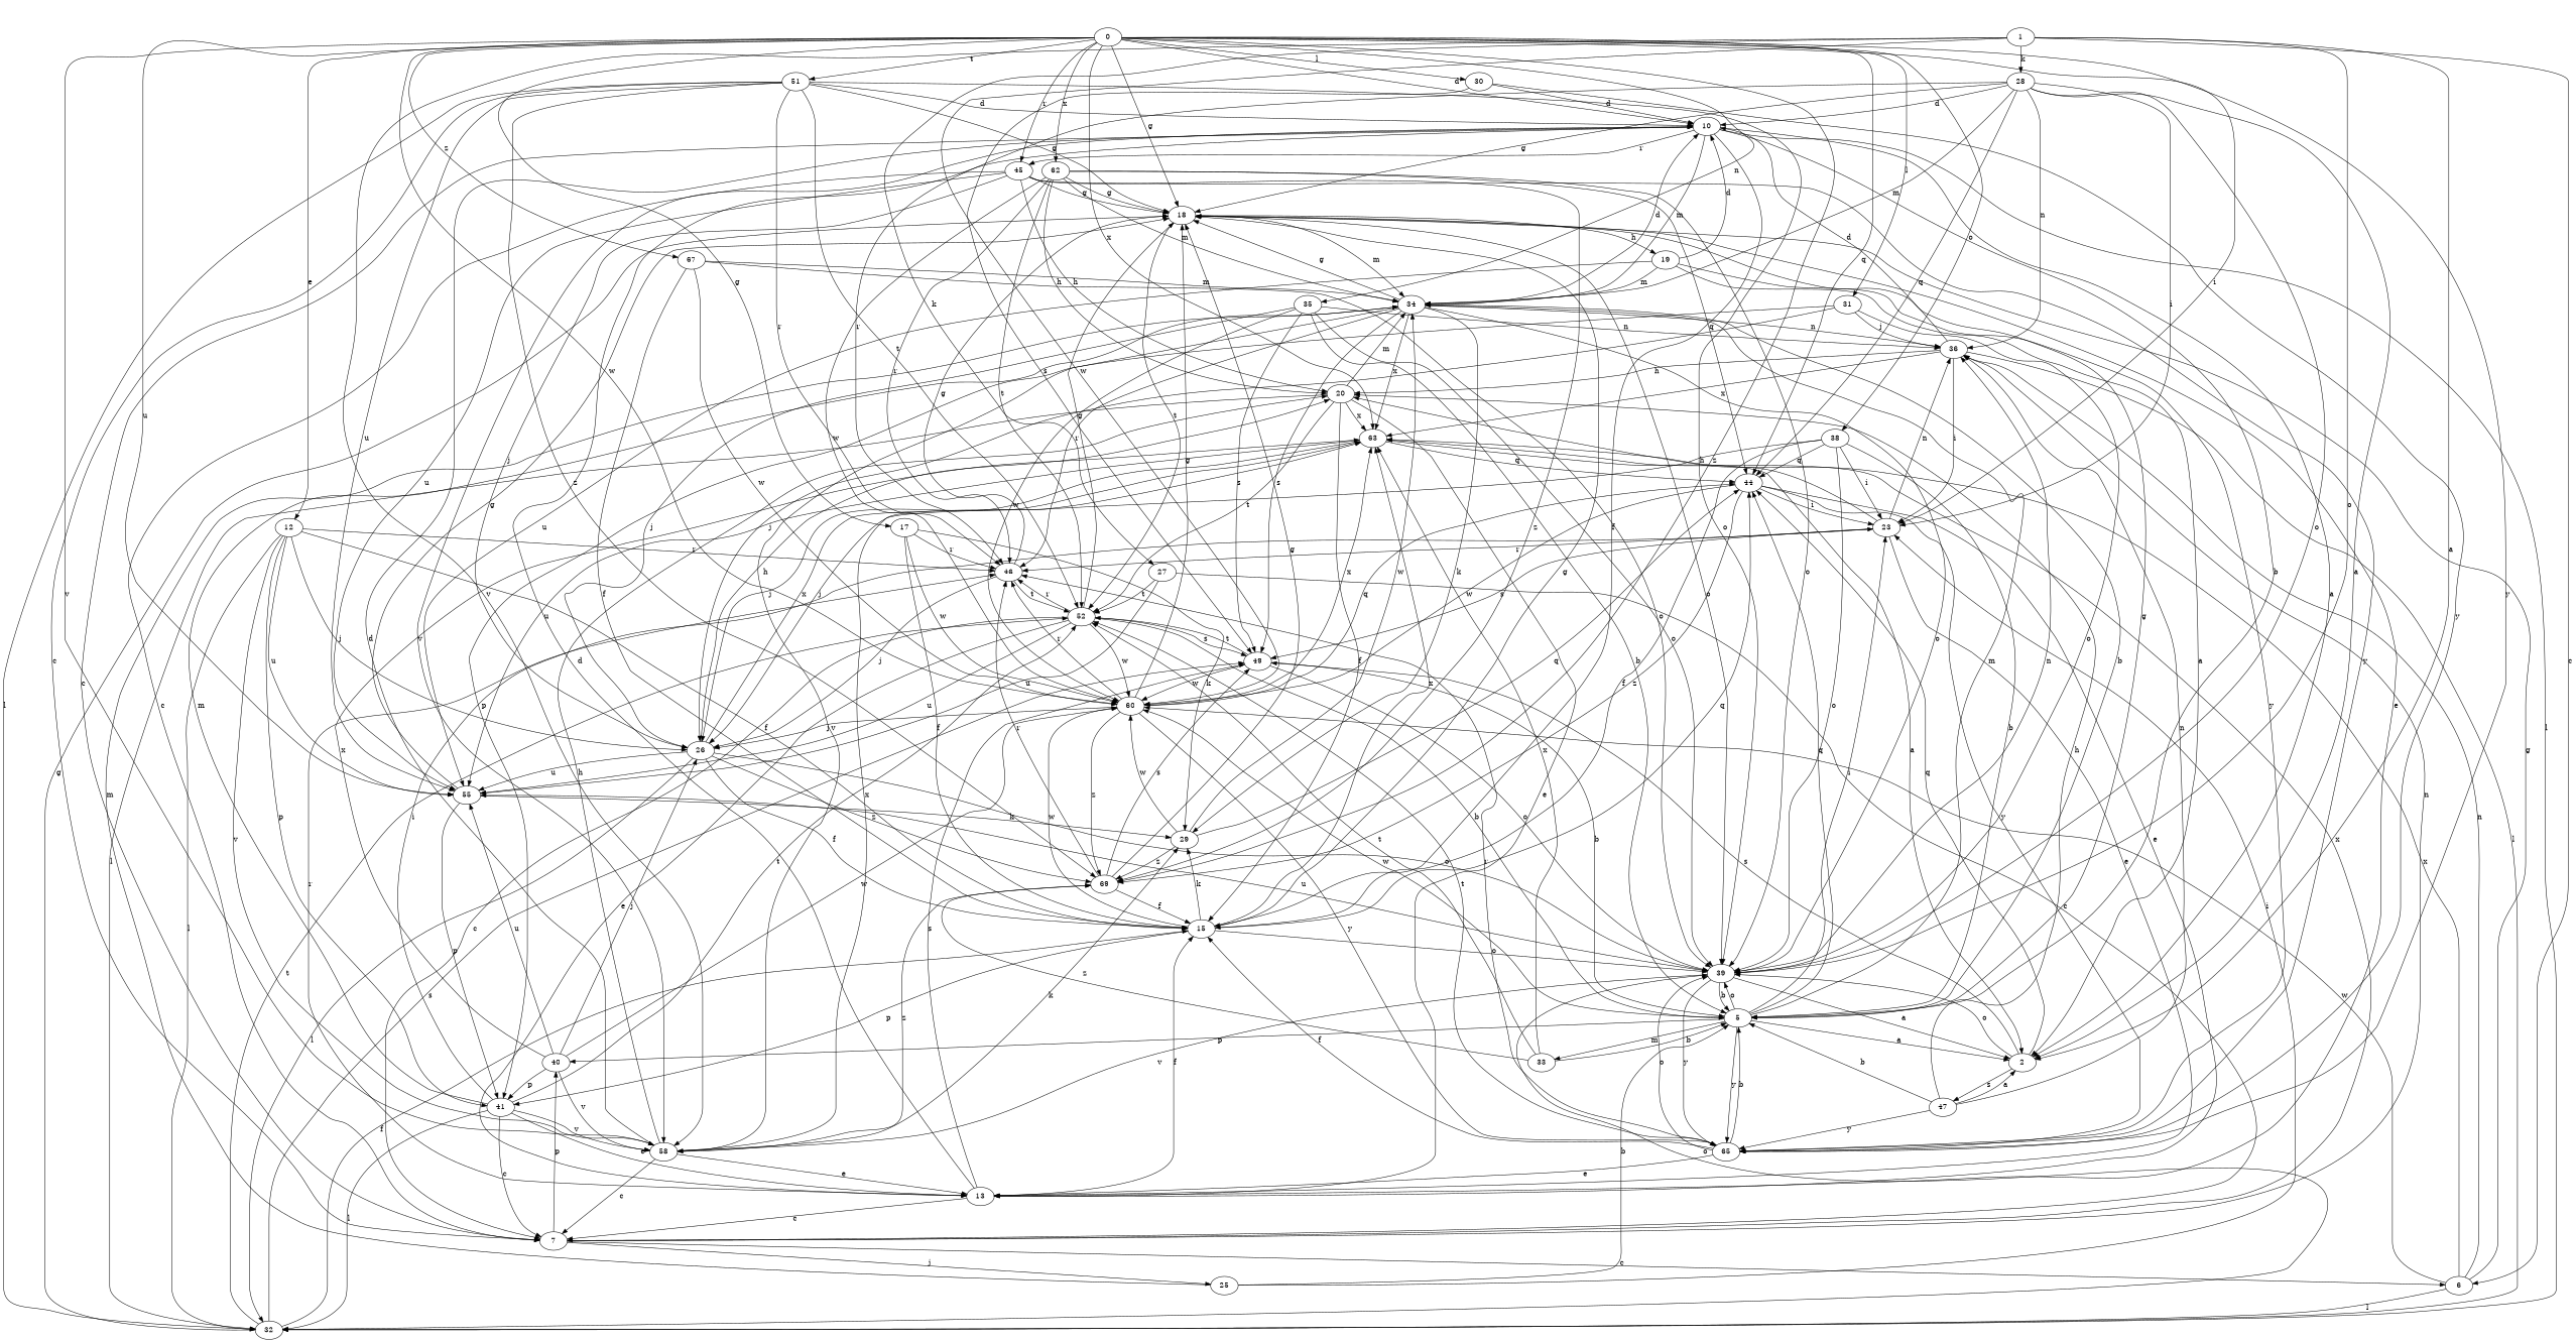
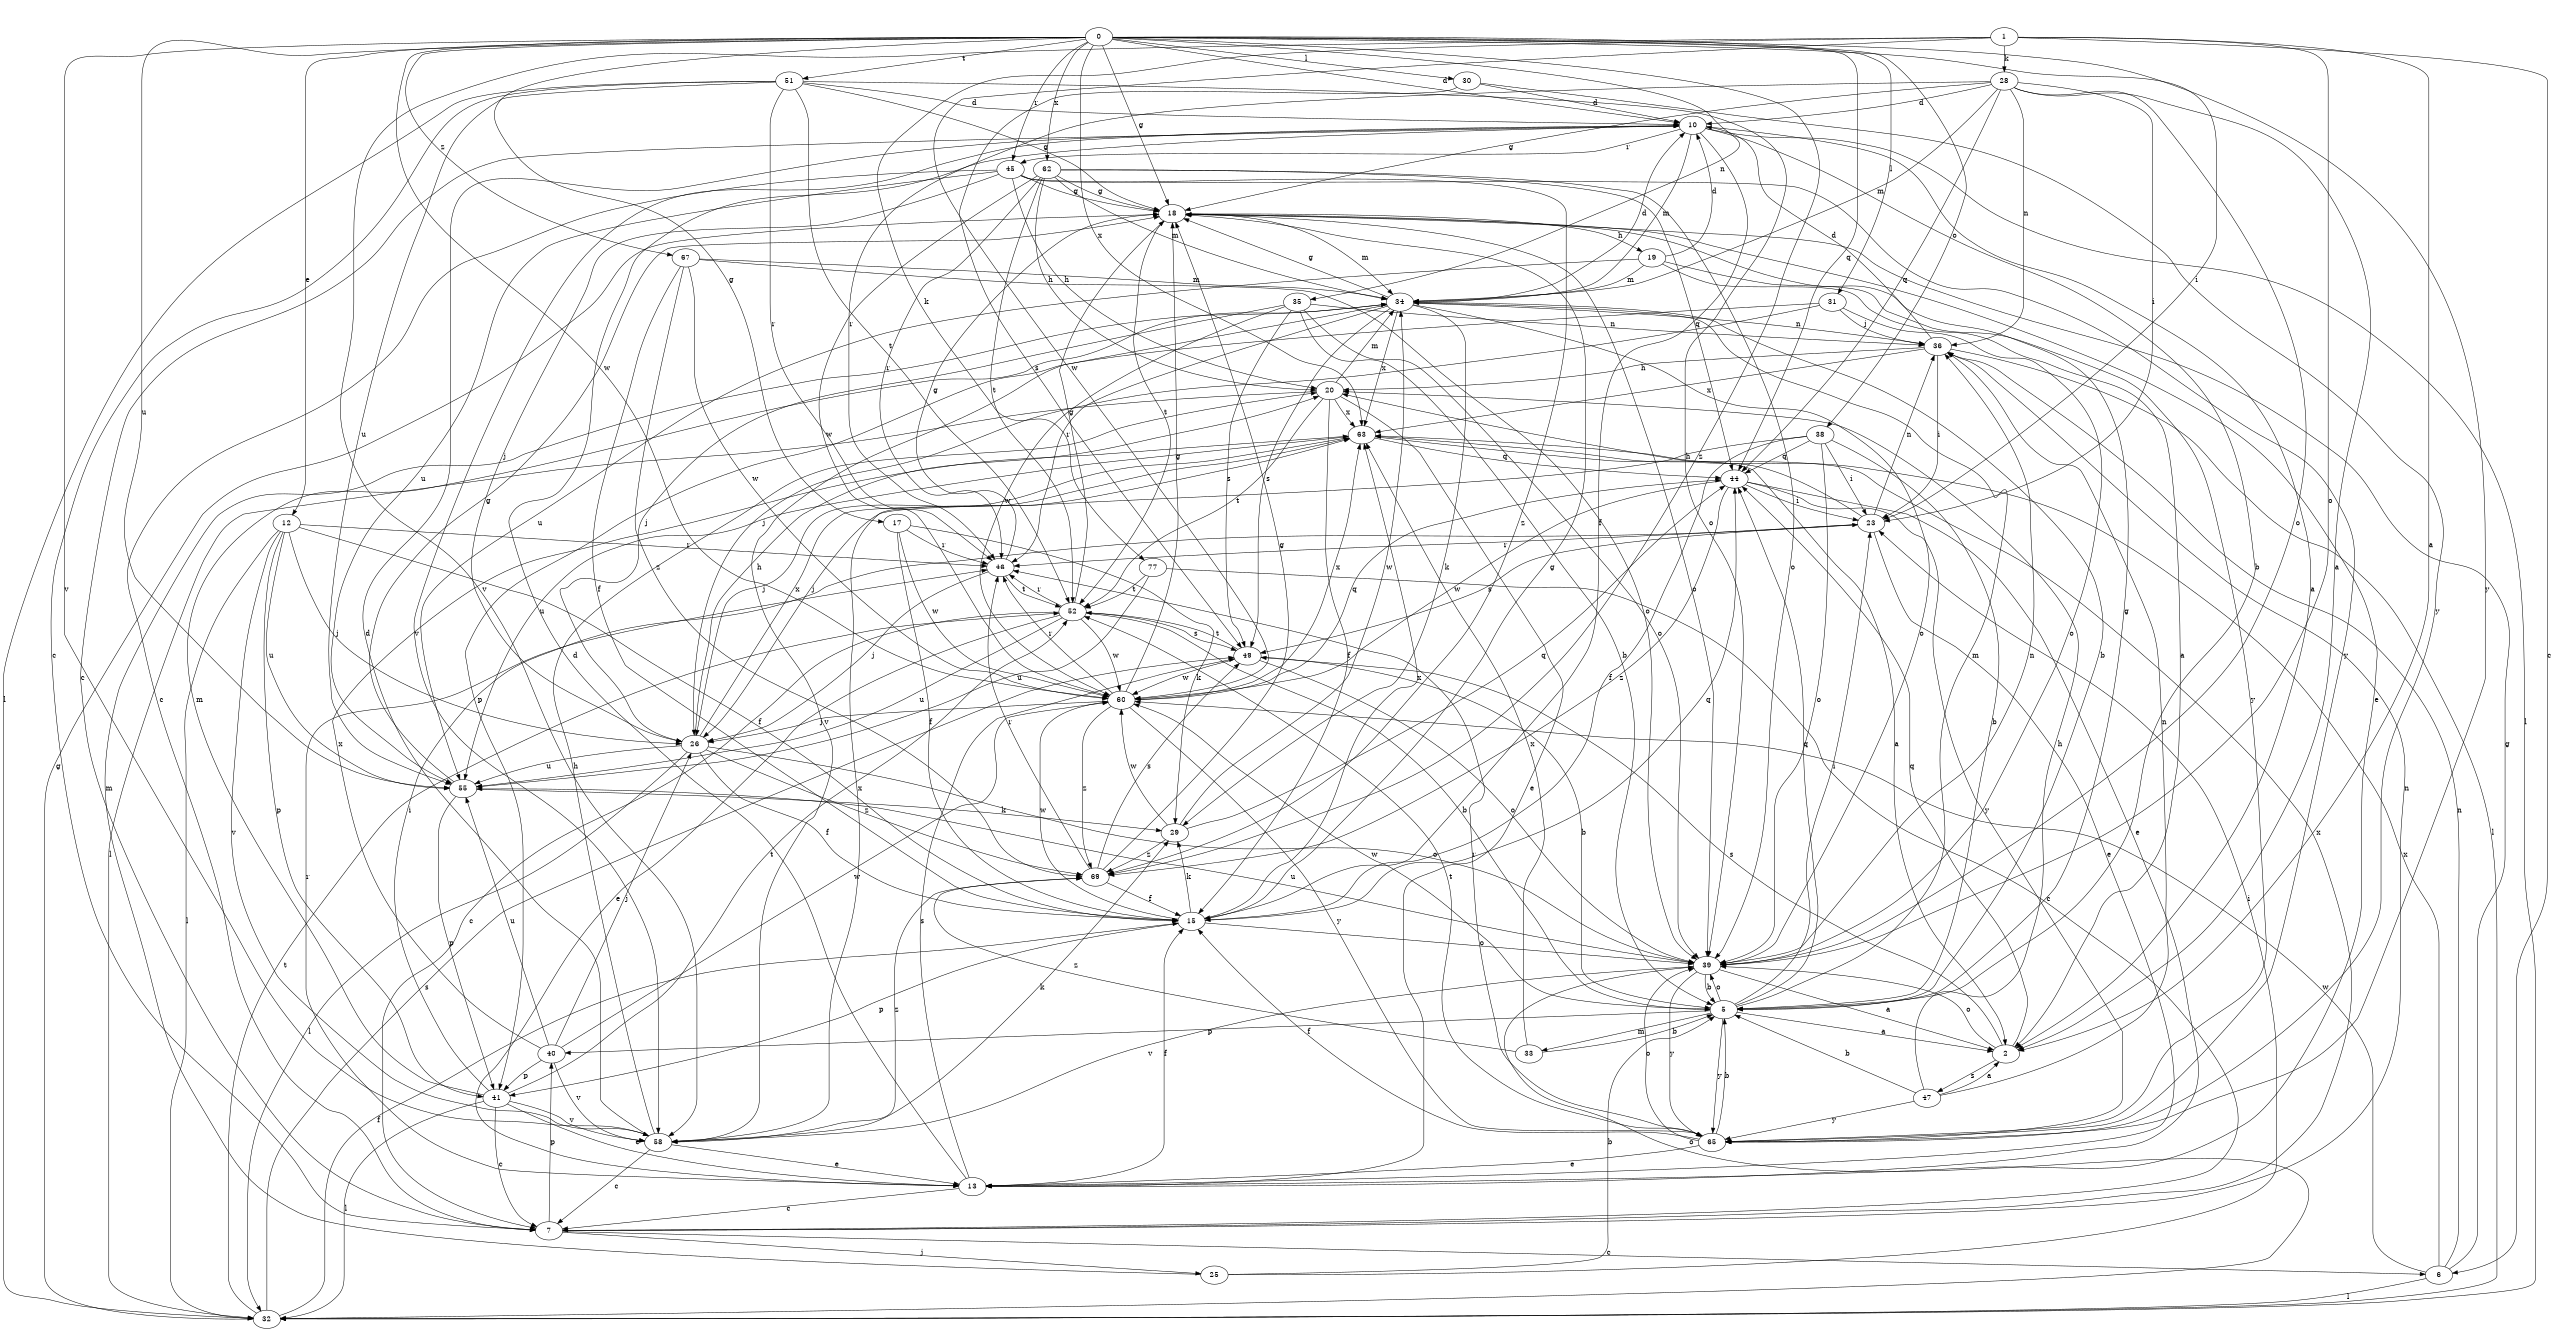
  strict digraph {
    0
    10
    12
    17
    18
    23
    30
    31
    35
    38
    44
    45
    51
    55
    58
    60
    62
    63
    65
    67
    69
    2
    5
    34
    32
    7
    15
    26
    41
    46
    13
    49
    29
    39
    19
    52
    36
    20
    1
    6
-   27
+   27 [label=77]
    28
    47
    33
    40
    25
    0 -> 10 [label=d]
    0 -> 12 [label=e]
    0 -> 17 [label=g]
    0 -> 18 [label=g]
    0 -> 23 [label=i]
    0 -> 30 [label=l]
    0 -> 31 [label=l]
    0 -> 35 [label=n]
    0 -> 38 [label=o]
    0 -> 44 [label=q]
    0 -> 45 [label=r]
    0 -> 51 [label=t]
    0 -> 55 [label=u]
    0 -> 58 [label=v]
    0 -> 60 [label=w]
    0 -> 62 [label=x]
    0 -> 63 [label=x]
    0 -> 65 [label=y]
    0 -> 67 [label=z]
    0 -> 69 [label=z]
    10 -> 45 [label=r]
    10 -> 58 [label=v]
    10 -> 2 [label=a]
    10 -> 5 [label=b]
    10 -> 34 [label=m]
    10 -> 32 [label=l]
    10 -> 7 [label=c]
    10 -> 15 [label=f]
    12 -> 55 [label=u]
    12 -> 58 [label=v]
    12 -> 32 [label=l]
    12 -> 15 [label=f]
    12 -> 26 [label=j]
    12 -> 41 [label=p]
    12 -> 46 [label=r]
    17 -> 60 [label=w]
    17 -> 15 [label=f]
    17 -> 46 [label=r]
    17 -> 29 [label=k]
    18 -> 34 [label=m]
    18 -> 13 [label=e]
    18 -> 39 [label=o]
    18 -> 19 [label=h]
    18 -> 52 [label=t]
    23 -> 46 [label=r]
    23 -> 13 [label=e]
    23 -> 49 [label=s]
    23 -> 36 [label=n]
    23 -> 20 [label=h]
    30 -> 10 [label=d]
    30 -> 65 [label=y]
    30 -> 49 [label=s]
    31 -> 26 [label=j]
    31 -> 41 [label=p]
    31 -> 39 [label=o]
    31 -> 36 [label=j]
    35 -> 60 [label=w]
    35 -> 5 [label=b]
    35 -> 26 [label=j]
    35 -> 49 [label=s]
    35 -> 39 [label=o]
    35 -> 36 [label=n]
    38 -> 23 [label=i]
    38 -> 44 [label=q]
    38 -> 5 [label=b]
    38 -> 15 [label=f]
    38 -> 26 [label=j]
    38 -> 39 [label=o]
    44 -> 23 [label=i]
    44 -> 60 [label=w]
    44 -> 65 [label=y]
    44 -> 69 [label=z]
    44 -> 13 [label=e]
    45 -> 18 [label=g]
    45 -> 55 [label=u]
    45 -> 65 [label=y]
    45 -> 69 [label=z]
    45 -> 7 [label=c]
    45 -> 26 [label=j]
    45 -> 20 [label=h]
    51 -> 10 [label=d]
    51 -> 18 [label=g]
    51 -> 55 [label=u]
    51 -> 32 [label=l]
    51 -> 7 [label=c]
    51 -> 46 [label=r]
    51 -> 39 [label=o]
    51 -> 52 [label=t]
    55 -> 18 [label=g]
    55 -> 41 [label=p]
    55 -> 29 [label=k]
    58 -> 10 [label=d]
    58 -> 63 [label=x]
    58 -> 69 [label=z]
    58 -> 7 [label=c]
    58 -> 13 [label=e]
    58 -> 29 [label=k]
    58 -> 20 [label=h]
    60 -> 18 [label=g]
    60 -> 44 [label=q]
    60 -> 63 [label=x]
    60 -> 65 [label=y]
    60 -> 69 [label=z]
    60 -> 26 [label=j]
    60 -> 46 [label=r]
    62 -> 18 [label=g]
    62 -> 44 [label=q]
    62 -> 60 [label=w]
    62 -> 34 [label=m]
    62 -> 46 [label=r]
    62 -> 39 [label=o]
    62 -> 52 [label=t]
    62 -> 20 [label=h]
    63 -> 44 [label=q]
    63 -> 55 [label=u]
    63 -> 2 [label=a]
    63 -> 26 [label=j]
    65 -> 5 [label=b]
    65 -> 15 [label=f]
    65 -> 46 [label=r]
    65 -> 13 [label=e]
    65 -> 39 [label=o]
    65 -> 52 [label=t]
    67 -> 60 [label=w]
-   51 -> 69 [label=z]
+   67 -> 69 [label=z]
    67 -> 34 [label=m]
    67 -> 15 [label=f]
    67 -> 39 [label=o]
    69 -> 18 [label=g]
    69 -> 15 [label=f]
    69 -> 46 [label=r]
    69 -> 49 [label=s]
    2 -> 44 [label=q]
    2 -> 49 [label=s]
    2 -> 39 [label=o]
    2 -> 47 [label=s]
    5 -> 18 [label=g]
    5 -> 23 [label=i]
    5 -> 44 [label=q]
    5 -> 60 [label=w]
    5 -> 65 [label=y]
    5 -> 2 [label=a]
    5 -> 34 [label=m]
    5 -> 39 [label=o]
    5 -> 33 [label=m]
    5 -> 40 [label=p]
    34 -> 10 [label=d]
    34 -> 18 [label=g]
    34 -> 58 [label=v]
    34 -> 63 [label=x]
    34 -> 5 [label=b]
    34 -> 46 [label=r]
    34 -> 49 [label=s]
    34 -> 29 [label=k]
    34 -> 39 [label=o]
    34 -> 36 [label=n]
    32 -> 18 [label=g]
    32 -> 15 [label=f]
    32 -> 49 [label=s]
    32 -> 39 [label=o]
    32 -> 52 [label=t]
    7 -> 63 [label=x]
    7 -> 36 [label=n]
    7 -> 6 [label=c]
    7 -> 40 [label=p]
    7 -> 25 [label=j]
    15 -> 18 [label=g]
    15 -> 44 [label=q]
    15 -> 60 [label=w]
    15 -> 63 [label=x]
    15 -> 41 [label=p]
    15 -> 29 [label=k]
    15 -> 39 [label=o]
    26 -> 55 [label=u]
    26 -> 63 [label=x]
    26 -> 69 [label=z]
    26 -> 32 [label=l]
    26 -> 15 [label=f]
    26 -> 39 [label=o]
    26 -> 20 [label=h]
    41 -> 23 [label=i]
    41 -> 58 [label=v]
    41 -> 34 [label=m]
    41 -> 32 [label=l]
    41 -> 7 [label=c]
    41 -> 13 [label=e]
    41 -> 52 [label=t]
    46 -> 18 [label=g]
    46 -> 26 [label=j]
    46 -> 52 [label=t]
    13 -> 10 [label=d]
    13 -> 7 [label=c]
    13 -> 15 [label=f]
    13 -> 46 [label=r]
    13 -> 49 [label=s]
    49 -> 60 [label=w]
    49 -> 5 [label=b]
    49 -> 39 [label=o]
    49 -> 52 [label=t]
    29 -> 44 [label=q]
    29 -> 60 [label=w]
    29 -> 69 [label=z]
    29 -> 34 [label=w]
    39 -> 55 [label=u]
    39 -> 58 [label=v]
    39 -> 65 [label=y]
    39 -> 2 [label=a]
    39 -> 5 [label=b]
    39 -> 36 [label=n]
    19 -> 10 [label=d]
    19 -> 55 [label=u]
    19 -> 65 [label=y]
    19 -> 2 [label=a]
    19 -> 34 [label=m]
    52 -> 18 [label=g]
    52 -> 55 [label=u]
    52 -> 60 [label=w]
    52 -> 5 [label=b]
    52 -> 7 [label=c]
    52 -> 46 [label=r]
    52 -> 13 [label=e]
    52 -> 49 [label=s]
    36 -> 10 [label=d]
    36 -> 23 [label=i]
    36 -> 63 [label=x]
    36 -> 32 [label=l]
    36 -> 20 [label=h]
    20 -> 63 [label=x]
    20 -> 34 [label=m]
    20 -> 32 [label=l]
    20 -> 15 [label=f]
    20 -> 13 [label=e]
    20 -> 52 [label=t]
    1 -> 58 [label=v]
    1 -> 60 [label=w]
    1 -> 2 [label=a]
    1 -> 39 [label=o]
    1 -> 6 [label=c]
    1 -> 27 [label=k]
    1 -> 28 [label=k]
    6 -> 18 [label=g]
    6 -> 60 [label=w]
    6 -> 63 [label=x]
    6 -> 32 [label=l]
    6 -> 36 [label=n]
    27 -> 55 [label=u]
    27 -> 7 [label=c]
    27 -> 52 [label=t]
    28 -> 10 [label=d]
    28 -> 18 [label=g]
    28 -> 23 [label=i]
    28 -> 44 [label=q]
    28 -> 2 [label=a]
    28 -> 34 [label=m]
    28 -> 46 [label=r]
    28 -> 39 [label=o]
    28 -> 36 [label=n]
    47 -> 65 [label=y]
    47 -> 2 [label=a]
    47 -> 5 [label=b]
    47 -> 36 [label=n]
    47 -> 20 [label=h]
    33 -> 63 [label=x]
    33 -> 69 [label=z]
    33 -> 5 [label=b]
-   33 -> 52 [label=t]
    40 -> 55 [label=u]
    40 -> 58 [label=v]
    40 -> 60 [label=w]
    40 -> 63 [label=x]
    40 -> 26 [label=j]
    40 -> 41 [label=p]
    25 -> 23 [label=i]
    25 -> 5 [label=b]
    25 -> 34 [label=m]
  }
